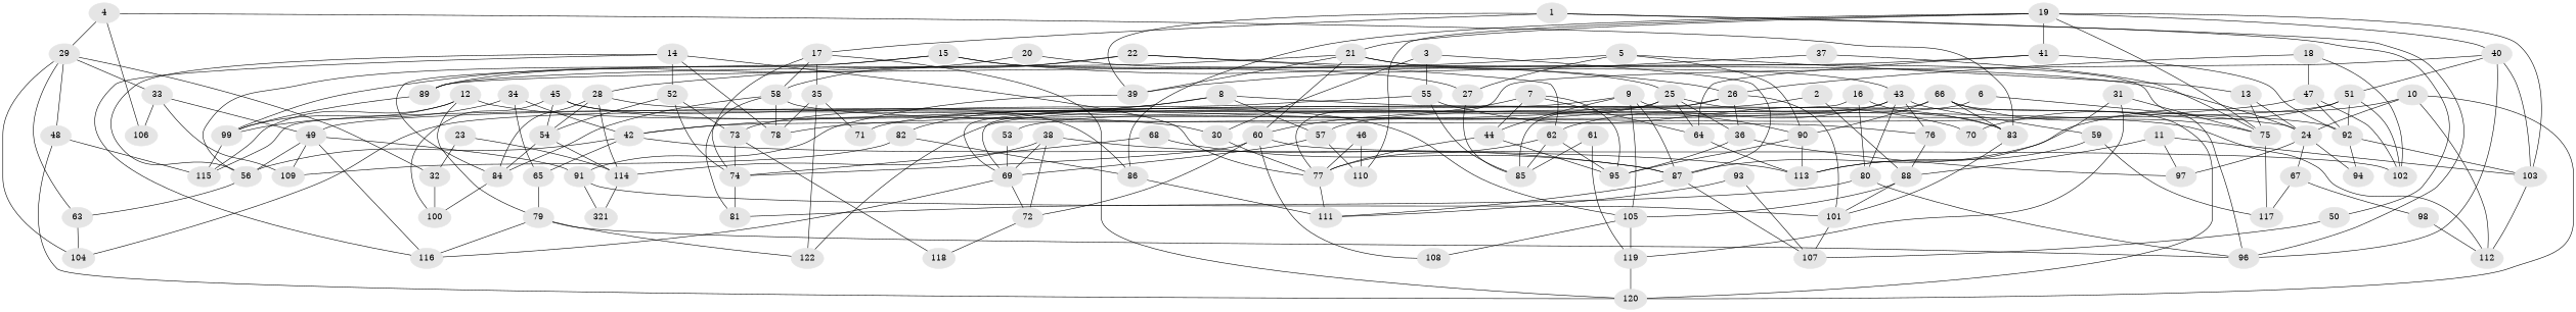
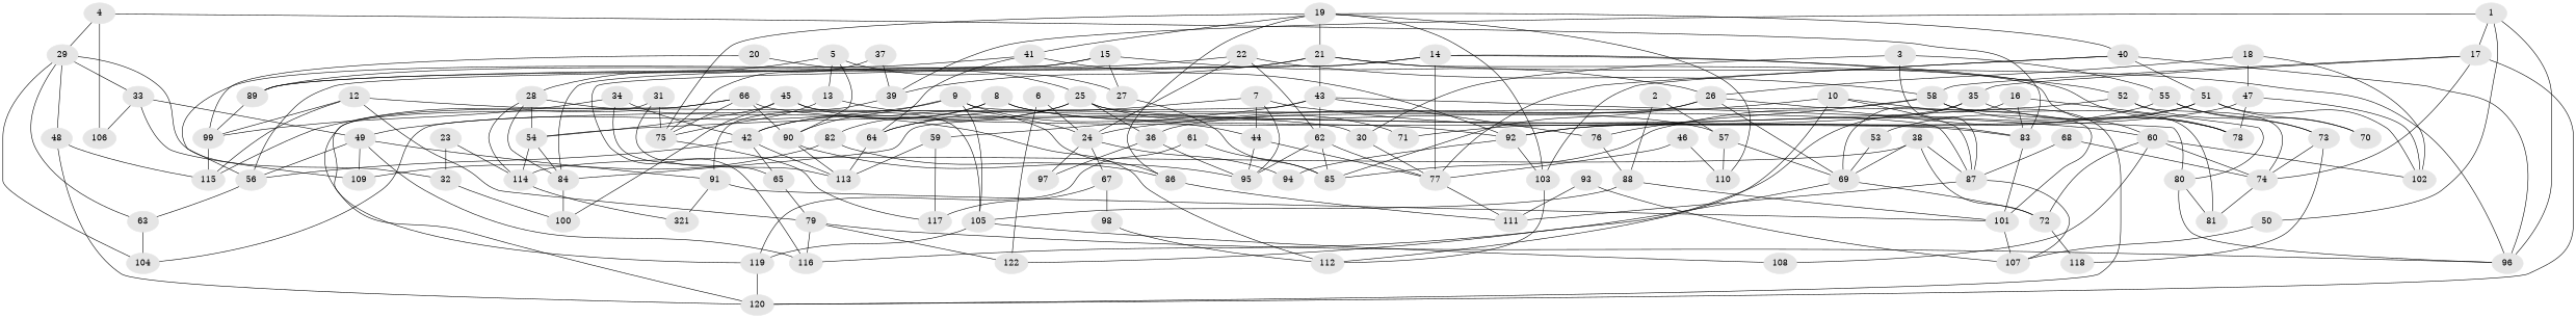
  graph {
    node [color=gray90 style=filled]
    1
    17
    39
    50
    96
    120
    35
    58
    74
    91
    107
    2
    57
    88
    69
    110
    105
    101
    3
    30
    55
    87
    77
    85
    70
    73
    111
    4
    29
    83
    106
    32
    33
    48
    63
    104
    5
    13
    27
    28
    90
    24
    75
    112
    84
    114
    54
    95
    113
    6
    122
    97
    67
    94
    7
    44
    60
    64
    102
    72
    108
    8
    42
    82
    92
    56
    65
    86
    109
    103
    9
    49
    116
    119
    10
-   11
    12
    79
    99
    115
    117
    14
    52
    78
    15
    26
    36
    100
    16
    80
    81
    71
    76
    18
    47
    19
    21
    40
    41
    43
    89
    51
    20
    25
    62
    59
    22
    23
    n109 [label=321]
    98
    31
    34
    37
    38
    118
    53
    45
    46
    61
    66
    68
    93
    1 -- 17
    1 -- 39
    1 -- 50
    1 -- 96
    17 -- 120
    17 -- 35
    17 -- 58
    17 -- 74
    39 -- 91
    50 -- 107
    35 -- 122
    35 -- 78
    35 -- 71
    58 -- 84
    58 -- 78
    58 -- 81
    58 -- 76
    74 -- 81
    91 -- 101
    91 -- n109
    2 -- 57
    2 -- 88
    57 -- 69
    57 -- 110
    88 -- 105
    88 -- 101
    69 -- 72
    69 -- 116
    105 -- 108
    105 -- 119
    101 -- 107
    3 -- 30
    3 -- 55
    3 -- 87
    30 -- 77
    55 -- 85
    55 -- 70
    55 -- 73
    87 -- 107
    87 -- 111
    77 -- 111
    73 -- 74
    73 -- 118
    4 -- 29
    4 -- 83
    4 -- 106
    29 -- 32
    29 -- 33
    29 -- 48
    29 -- 63
    29 -- 104
    83 -- 101
    32 -- 100
    33 -- 106
    33 -- 109
    33 -- 49
    48 -- 120
    48 -- 115
    63 -- 104
    5 -- 13
    5 -- 27
    5 -- 28
    5 -- 90
    13 -- 24
    13 -- 75
    27 -- 85
    28 -- 112
    28 -- 84
    28 -- 114
    28 -- 54
    90 -- 95
    90 -- 113
    24 -- 97
    24 -- 67
    24 -- 94
    75 -- 117
    84 -- 100
    114 -- n109
    54 -- 84
    54 -- 114
    6 -- 24
    6 -- 122
    67 -- 117
    67 -- 98
    7 -- 95
    7 -- 44
    7 -- 60
    7 -- 64
    44 -- 77
    44 -- 95
    60 -- 74
    60 -- 102
    60 -- 72
    60 -- 108
    64 -- 113
    72 -- 118
    8 -- 57
    8 -- 42
    8 -- 82
    8 -- 92
    42 -- 113
    42 -- 56
    42 -- 65
    82 -- 86
    82 -- 109
    92 -- 94
    92 -- 103
    56 -- 63
    65 -- 79
    86 -- 111
    103 -- 112
    9 -- 105
    9 -- 87
    9 -- 90
    9 -- 44
    9 -- 49
    49 -- 91
    49 -- 56
    49 -- 109
    49 -- 116
    119 -- 120
    10 -- 120
    10 -- 87
    10 -- 24
    10 -- 112
-   11 -- 88
-   11 -- 97
-   11 -- 103
    12 -- 30
    12 -- 79
    12 -- 99
    12 -- 115
    79 -- 96
    79 -- 122
    79 -- 116
    99 -- 115
    14 -- 77
    14 -- 56
    14 -- 116
    14 -- 52
    14 -- 78
    52 -- 74
    52 -- 73
    52 -- 54
    15 -- 27
    15 -- 84
    15 -- 56
    15 -- 26
    26 -- 69
    26 -- 101
    26 -- 85
    26 -- 36
    36 -- 95
    36 -- 97
    16 -- 69
    16 -- 83
    16 -- 80
    80 -- 96
    80 -- 81
    76 -- 88
    18 -- 102
    18 -- 26
    18 -- 47
    47 -- 102
    47 -- 92
    47 -- 78
    19 -- 110
    19 -- 75
    19 -- 86
    19 -- 103
    19 -- 21
    19 -- 40
    19 -- 41
    21 -- 39
    21 -- 96
    21 -- 60
    21 -- 43
    21 -- 89
    40 -- 96
    40 -- 77
    40 -- 103
    40 -- 51
    41 -- 64
    41 -- 92
    41 -- 89
    43 -- 104
    43 -- 80
    43 -- 76
    43 -- 62
    43 -- 59
    89 -- 99
    51 -- 70
    51 -- 102
    51 -- 92
    51 -- 53
    20 -- 99
    20 -- 25
    25 -- 83
    25 -- 64
    25 -- 42
    25 -- 36
    25 -- 71
    62 -- 77
    62 -- 85
    62 -- 95
    59 -- 113
    59 -- 117
    22 -- 58
    22 -- 24
    22 -- 89
    22 -- 62
    23 -- 32
    23 -- 114
    98 -- 112
    31 -- 75
    31 -- 113
    31 -- 119
    34 -- 42
    34 -- 65
    34 -- 99
    37 -- 39
    37 -- 75
    38 -- 69
    38 -- 87
    38 -- 114
    38 -- 72
    53 -- 69
    45 -- 105
    45 -- 54
    45 -- 86
    45 -- 100
    46 -- 110
    46 -- 77
    61 -- 85
    61 -- 119
    66 -- 120
    66 -- 83
    66 -- 90
    66 -- 75
    66 -- 115
    68 -- 74
    68 -- 87
    93 -- 107
    93 -- 111
  }
